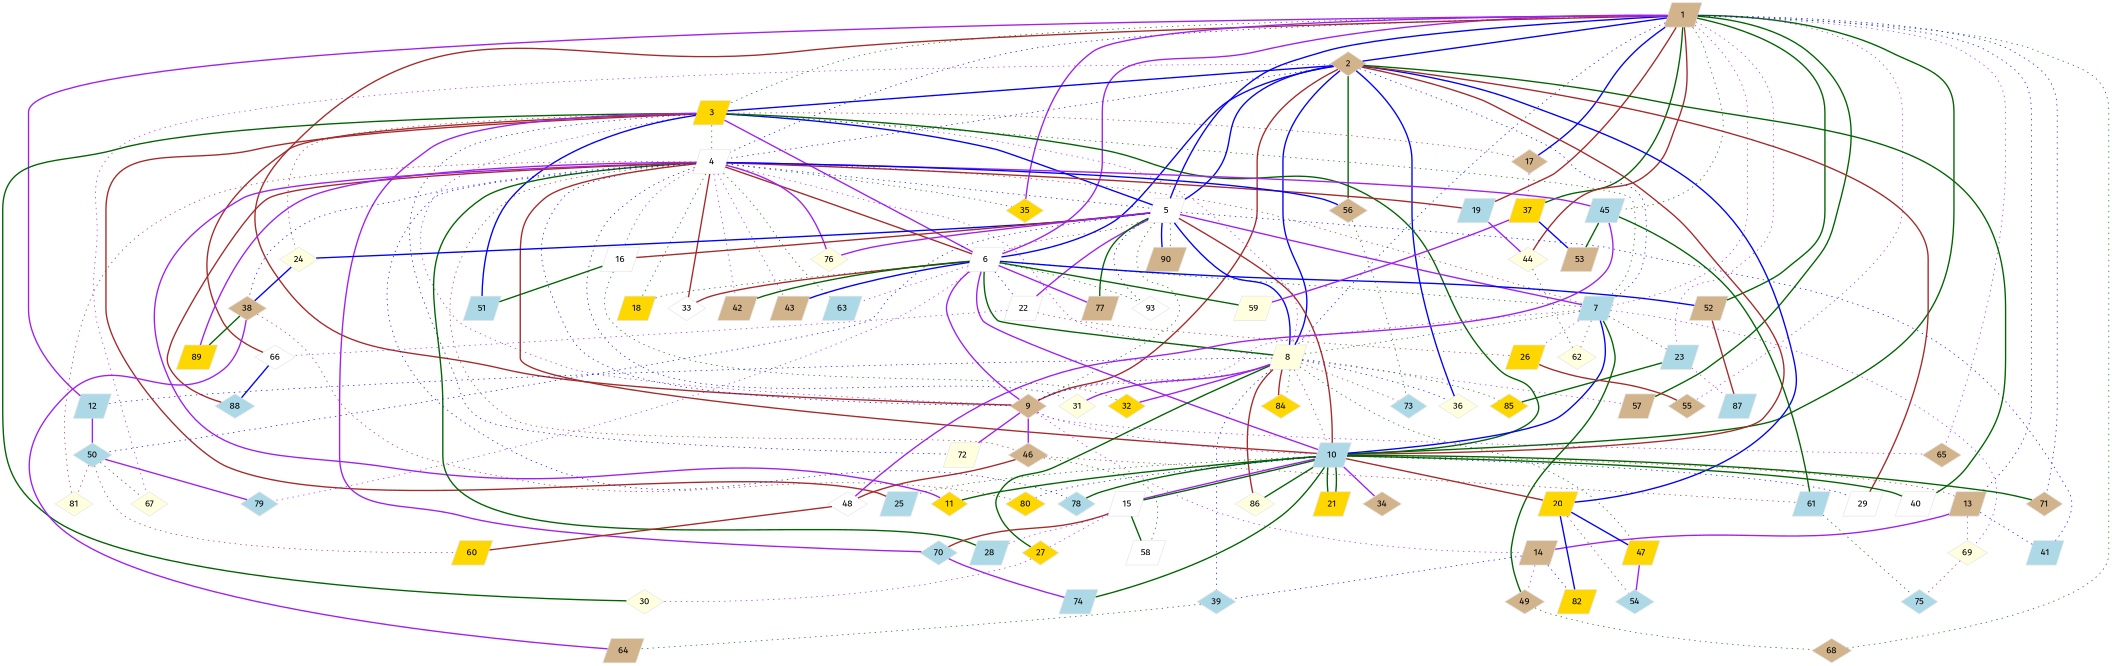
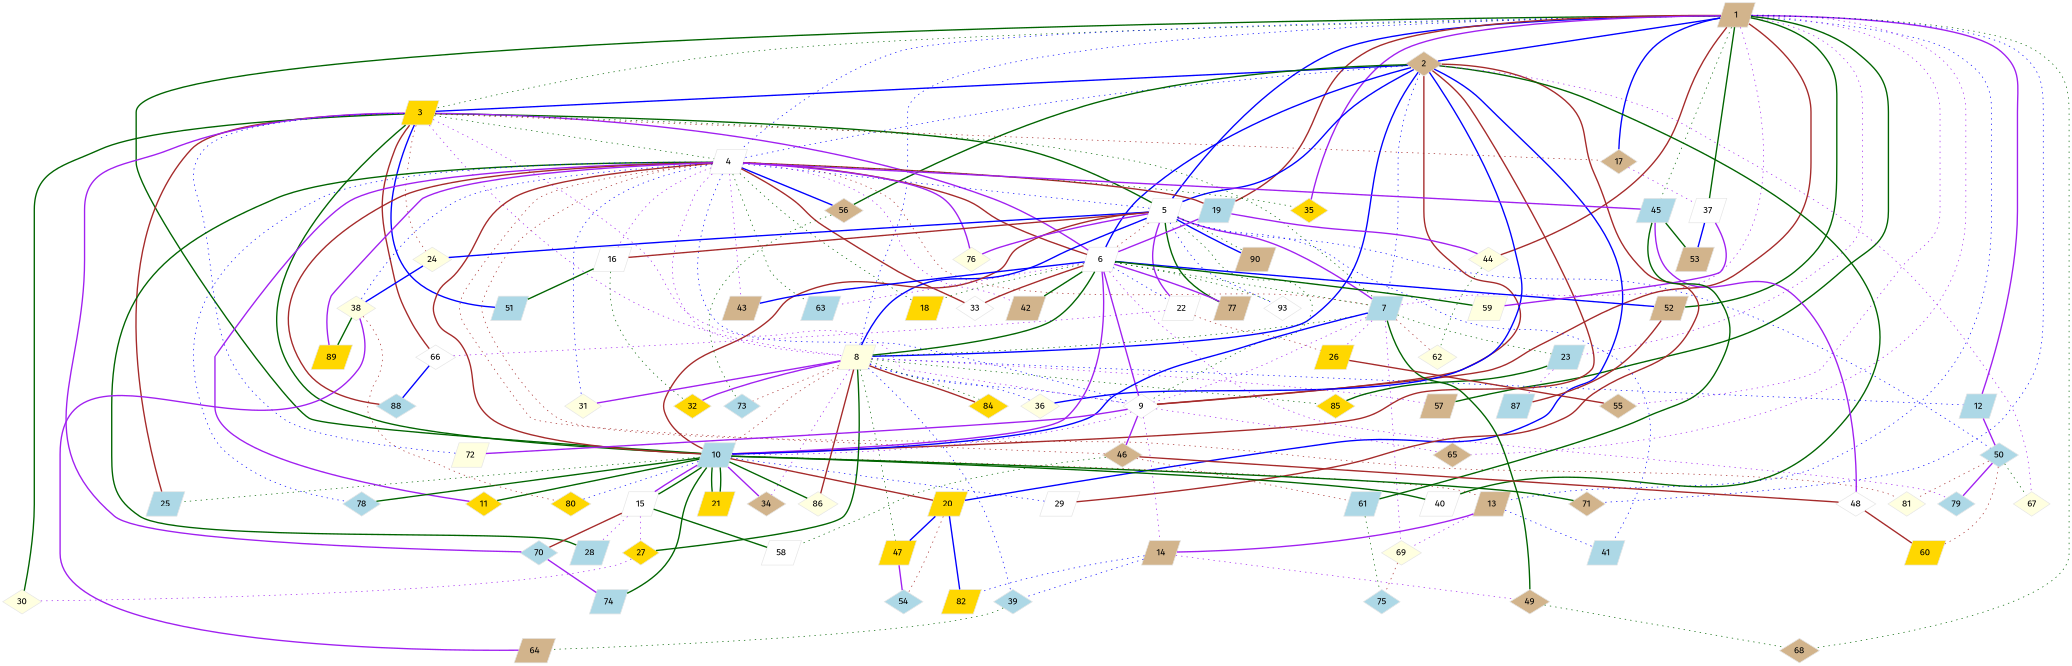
  graph {
    fontname="Fira Sans"
    node [color=gray90 fillcolor=lightblue fontname="Fira Sans" shape=parallelogram style=filled]
    edge [color=purple fontname="Fira Sans" style=bold]
    1 [fillcolor=tan]
    2 [fillcolor=tan shape=diamond]
    3 [fillcolor=gold]
    4 [fillcolor=white]
    5 [fillcolor=white]
    6 [fillcolor=white]
    7
    8 [fillcolor=lightyellow]
-   9 [fillcolor=tan shape=diamond]
+   9 [fillcolor=white shape=diamond]
    10
    12
    13 [fillcolor=tan]
    17 [fillcolor=tan shape=diamond]
    19
    23
    35 [fillcolor=gold shape=diamond]
-   37 [fillcolor=gold]
+   37 [fillcolor=white]
    44 [fillcolor=lightyellow shape=diamond]
    45
    52 [fillcolor=tan]
    55 [fillcolor=tan shape=diamond]
    57 [fillcolor=tan]
    65 [fillcolor=tan shape=diamond]
    68 [fillcolor=tan shape=diamond]
    71 [fillcolor=tan shape=diamond]
    20 [fillcolor=gold]
    29 [fillcolor=white]
    36 [fillcolor=lightyellow shape=diamond]
    40 [fillcolor=white]
    56 [fillcolor=tan shape=diamond]
    67 [fillcolor=lightyellow shape=diamond]
    24 [fillcolor=lightyellow shape=diamond]
    25
    30 [fillcolor=lightyellow shape=diamond]
    51
    66 [fillcolor=white shape=diamond]
    70 [shape=diamond]
    72 [fillcolor=lightyellow]
    11 [fillcolor=gold shape=diamond]
    16 [fillcolor=white]
    18 [fillcolor=gold]
    28
    31 [fillcolor=lightyellow shape=diamond]
    33 [fillcolor=white shape=diamond]
-   38 [fillcolor=tan shape=diamond]
+   38 [fillcolor=lightyellow shape=diamond]
    42 [fillcolor=tan]
    43 [fillcolor=tan]
    46 [fillcolor=tan shape=diamond]
    63
    76 [fillcolor=lightyellow shape=diamond]
    78 [shape=diamond]
    81 [fillcolor=lightyellow shape=diamond]
    88 [shape=diamond]
    89 [fillcolor=gold]
    22 [fillcolor=white]
    41
    50 [shape=diamond]
    77 [fillcolor=tan]
    n59 [fillcolor=white label=93 shape=diamond]
    90 [fillcolor=tan]
    59 [fillcolor=lightyellow]
    79 [shape=diamond]
    26 [fillcolor=gold]
    49 [fillcolor=tan shape=diamond]
    62 [fillcolor=lightyellow shape=diamond]
    69 [fillcolor=lightyellow shape=diamond]
    27 [fillcolor=gold shape=diamond]
    32 [fillcolor=gold shape=diamond]
    34 [fillcolor=tan shape=diamond]
    39 [shape=diamond]
    47 [fillcolor=gold]
    73 [shape=diamond]
    84 [fillcolor=gold shape=diamond]
    85 [fillcolor=gold shape=diamond]
    86 [fillcolor=lightyellow shape=diamond]
    14 [fillcolor=tan]
    15 [fillcolor=white]
    21 [fillcolor=gold]
    74
    80 [fillcolor=gold shape=diamond]
    87
    53 [fillcolor=tan]
    48 [fillcolor=white shape=diamond]
    61
    82 [fillcolor=gold]
    54 [shape=diamond]
    64 [fillcolor=tan]
    58 [fillcolor=white]
    60 [fillcolor=gold]
    75 [shape=diamond]
    1 -- 2 [color=blue]
    1 -- 3 [color=darkgreen style=dotted]
    1 -- 4 [color=blue style=dotted]
    1 -- 5 [color=blue]
-   1 -- 6
+   19 -- 6
    1 -- 7 [style=dotted]
    1 -- 8 [color=blue style=dotted]
    1 -- 9 [color=brown]
    1 -- 10 [color=darkgreen]
    1 -- 12
    1 -- 13 [color=blue style=dotted]
    1 -- 17 [color=blue]
    1 -- 19 [color=brown]
    1 -- 23 [style=dotted]
    1 -- 35
    1 -- 37 [color=darkgreen]
    1 -- 44 [color=brown]
    1 -- 45 [color=darkgreen style=dotted]
    1 -- 52 [color=darkgreen]
    1 -- 55 [style=dotted]
    1 -- 57 [color=darkgreen]
    1 -- 65 [style=dotted]
    1 -- 68 [color=darkgreen style=dotted]
    1 -- 71 [color=blue style=dotted]
    2 -- 3 [color=blue]
    2 -- 4 [color=blue style=dotted]
    2 -- 5 [color=blue]
    2 -- 6 [color=blue]
    2 -- 7 [color=blue style=dotted]
    2 -- 8 [color=blue]
    2 -- 9 [color=brown]
    2 -- 10 [color=brown]
    2 -- 20 [color=blue]
    2 -- 29 [color=brown]
    2 -- 36 [color=blue]
    2 -- 40 [color=darkgreen]
    2 -- 56 [color=darkgreen]
    2 -- 67 [style=dotted]
    3 -- 4 [color=darkgreen style=dotted]
-   3 -- 5 [color=blue]
+   3 -- 5 [color=darkgreen]
    3 -- 6
    3 -- 7 [color=darkgreen style=dotted]
    3 -- 8 [style=dotted]
    3 -- 9 [style=dotted]
    3 -- 10 [color=darkgreen]
    3 -- 17 [color=brown style=dotted]
    3 -- 24 [color=brown style=dotted]
    3 -- 25 [color=brown]
    3 -- 30 [color=darkgreen]
    3 -- 51 [color=blue]
    3 -- 66 [color=brown]
    3 -- 70
    3 -- 72 [color=blue style=dotted]
    4 -- 5 [color=blue style=dotted]
    4 -- 6 [color=brown]
    4 -- 7 [color=brown style=dotted]
    4 -- 8 [style=dotted]
    4 -- 9 [color=blue style=dotted]
    4 -- 10 [color=brown]
    4 -- 19 [color=brown]
    4 -- 35 [color=darkgreen style=dotted]
    4 -- 45
    4 -- 56 [color=blue]
    4 -- 11
    4 -- 16 [style=dotted]
    4 -- 18 [color=darkgreen style=dotted]
    4 -- 28 [color=darkgreen]
    4 -- 31 [color=blue style=dotted]
    4 -- 33 [color=brown]
    4 -- 38 [color=blue style=dotted]
    4 -- 42 [style=dotted]
    4 -- 43 [style=dotted]
    4 -- 46 [color=brown style=dotted]
    4 -- 63 [color=darkgreen style=dotted]
    4 -- 76
    4 -- 78 [color=blue style=dotted]
    4 -- 81 [color=brown style=dotted]
    4 -- 88 [color=brown]
    4 -- 89
    5 -- 6 [color=brown style=dotted]
    5 -- 7
    5 -- 8 [color=blue]
    5 -- 9 [color=darkgreen style=dotted]
    5 -- 10 [color=brown]
    5 -- 24 [color=blue]
    5 -- 16 [color=brown]
    5 -- 76
    5 -- 22
    5 -- 41 [color=blue style=dotted]
    5 -- 50 [color=blue style=dotted]
    5 -- 77 [color=darkgreen]
    5 -- n59 [color=blue style=dotted]
    5 -- 90 [color=blue]
    5 -- 90 [color=darkgreen style=dotted]
    6 -- 7 [color=darkgreen style=dotted]
    6 -- 8 [color=darkgreen]
    6 -- 9
    6 -- 10
    6 -- 52 [color=blue]
    6 -- 18 [color=darkgreen style=dotted]
    6 -- 33 [color=brown]
    6 -- 42 [color=darkgreen]
    6 -- 43 [color=blue]
    6 -- 63 [style=dotted]
    6 -- 22 [color=blue style=dotted]
    6 -- 77
    6 -- n59 [color=darkgreen style=dotted]
    6 -- 59 [color=darkgreen]
    6 -- 79 [style=dotted]
    7 -- 8 [color=darkgreen style=dotted]
    7 -- 9 [style=dotted]
    7 -- 10 [color=blue]
    7 -- 23 [color=darkgreen style=dotted]
    7 -- 26 [style=dotted]
    7 -- 49 [color=darkgreen]
    7 -- 62 [color=brown style=dotted]
    7 -- 69 [style=dotted]
    8 -- 9 [color=blue style=dotted]
    8 -- 10 [color=brown style=dotted]
    8 -- 12 [color=blue style=dotted]
    8 -- 57 [style=dotted]
    8 -- 36 [color=blue style=dotted]
    8 -- 31
    8 -- 27 [color=darkgreen]
    8 -- 32
+   8 -- 34 [style=dotted]
    8 -- 39 [color=blue style=dotted]
    8 -- 47 [color=darkgreen style=dotted]
    8 -- 73 [color=brown style=dotted]
    8 -- 84 [color=brown]
    8 -- 84 [color=darkgreen style=dotted]
    8 -- 85 [color=darkgreen style=dotted]
    8 -- 86 [color=brown]
    9 -- 10 [style=dotted]
    9 -- 65 [style=dotted]
    9 -- 72
    9 -- 46
    9 -- 14 [style=dotted]
    10 -- 13 [color=brown style=dotted]
    10 -- 71 [color=darkgreen]
    10 -- 20 [color=brown]
    10 -- 29 [color=blue style=dotted]
    10 -- 40 [color=darkgreen]
    10 -- 25 [color=darkgreen style=dotted]
    10 -- 11 [color=darkgreen]
    10 -- 78 [color=darkgreen]
    10 -- 34
    10 -- 86 [color=darkgreen]
    10 -- 15
    10 -- 15 [color=darkgreen]
    10 -- 21 [color=darkgreen]
    10 -- 21 [color=darkgreen]
    10 -- 74 [color=darkgreen]
    10 -- 80 [color=blue style=dotted]
    12 -- 50
    13 -- 41 [color=blue style=dotted]
    13 -- 69 [style=dotted]
    13 -- 14
    17 -- 37 [style=dotted]
    19 -- 44
    23 -- 85 [color=darkgreen]
    23 -- 87 [style=dotted]
    37 -- 59
    37 -- 53 [color=blue]
    44 -- 62 [color=darkgreen style=dotted]
    45 -- 53 [color=darkgreen]
    45 -- 48
    45 -- 61 [color=darkgreen]
    52 -- 87 [color=brown]
    20 -- 47 [color=blue]
    20 -- 82 [color=blue]
    20 -- 54 [color=brown style=dotted]
    56 -- 73 [color=darkgreen style=dotted]
    24 -- 38 [color=blue]
    66 -- 88 [color=blue]
    70 -- 74
    16 -- 51 [color=darkgreen]
    16 -- 32 [color=darkgreen style=dotted]
    38 -- 89 [color=darkgreen]
    38 -- 80 [color=brown style=dotted]
    38 -- 64
    46 -- 48 [color=brown]
    46 -- 61 [color=brown style=dotted]
    46 -- 58 [color=darkgreen style=dotted]
    22 -- 66 [style=dotted]
    22 -- 26 [color=brown style=dotted]
    50 -- 67 [color=darkgreen style=dotted]
    50 -- 81 [color=brown style=dotted]
    50 -- 79
    50 -- 60 [color=brown style=dotted]
    26 -- 55 [color=brown]
    49 -- 68 [color=darkgreen style=dotted]
    69 -- 75 [color=brown style=dotted]
    27 -- 30 [style=dotted]
    39 -- 64 [color=darkgreen style=dotted]
    47 -- 54
    14 -- 49 [style=dotted]
    14 -- 39 [color=blue style=dotted]
    14 -- 82 [color=blue style=dotted]
    15 -- 70 [color=brown]
    15 -- 28 [style=dotted]
    15 -- 27 [style=dotted]
    15 -- 58 [color=darkgreen]
    48 -- 60 [color=brown]
    61 -- 75 [color=darkgreen style=dotted]
  }
